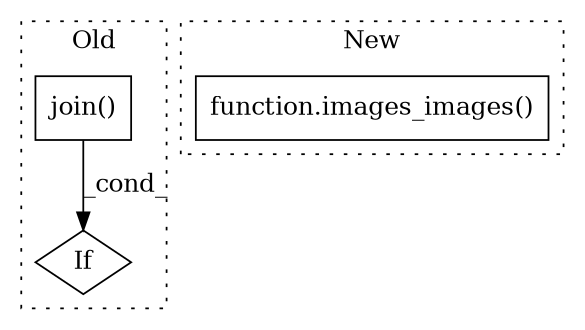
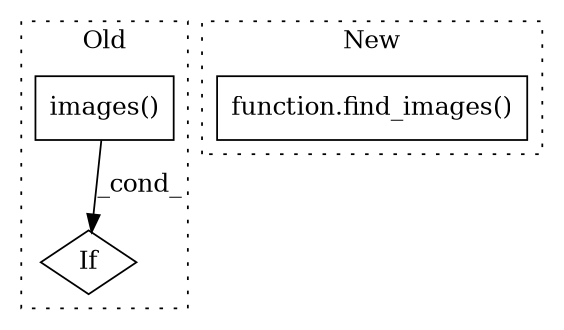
  digraph {
    node [a=75 shape=box]
-   n1 [l="9,1" label="join()" s="2619,2657"]
+   n1 [l="9,1" label="images()" s="2619,2657"]
    n2 [a=96 l=3 label=If s=2681 shape=diamond]
-   n3 [l="12,17" label="function.images_images()" s="1672,1693"]
+   n3 [l="12,17" label="function.find_images()" s="1672,1693"]
    subgraph cluster_1 {
      label=Old
      style=dotted
      n1
      n2
    }
    subgraph cluster_2 {
      label=New
      style=dotted
      n3
    }
    n1 -> n2 [label=_cond_]
  }
